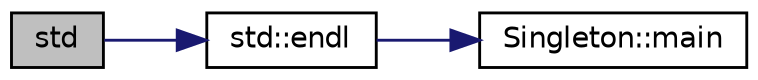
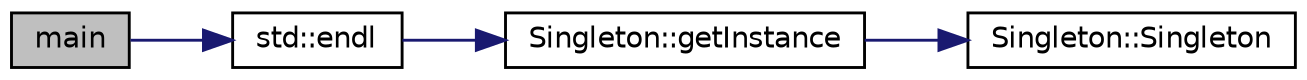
  digraph {
    rankdir=LR
    node [color=black fontname=Helvetica fontsize=10 shape=record]
    edge [color=midnightblue fontname=Helvetica fontsize=10 labelfontname=Helvetica labelfontsize=10 style=solid]
-   n1 [fillcolor=grey75 fontcolor=black height=0.2 label=std style=filled width=0.4]
+   n1 [fillcolor=grey75 fontcolor=black height=0.2 label=main style=filled width=0.4]
    n2 [height=0.2 label="std::endl" width=0.4]
-   n3 [height=0.2 label="Singleton::main" width=0.4]
+   n3 [height=0.2 label="Singleton::getInstance" width=0.4]
+   n4 [height=0.2 label="Singleton::Singleton" width=0.4]
    n1 -> n2
    n2 -> n3
+   n3 -> n4
  }
